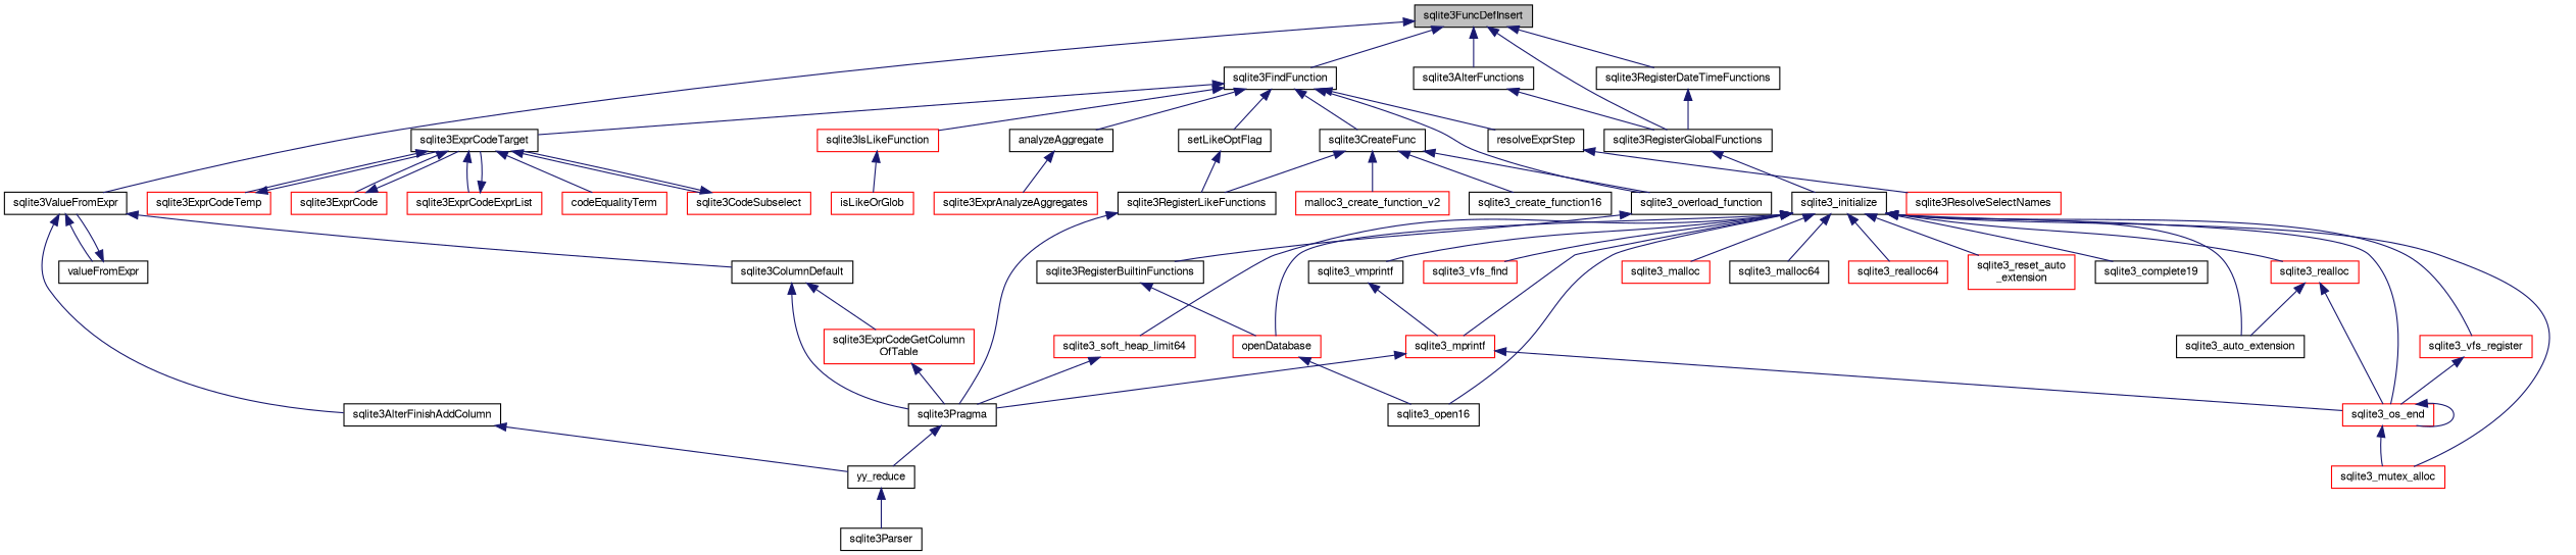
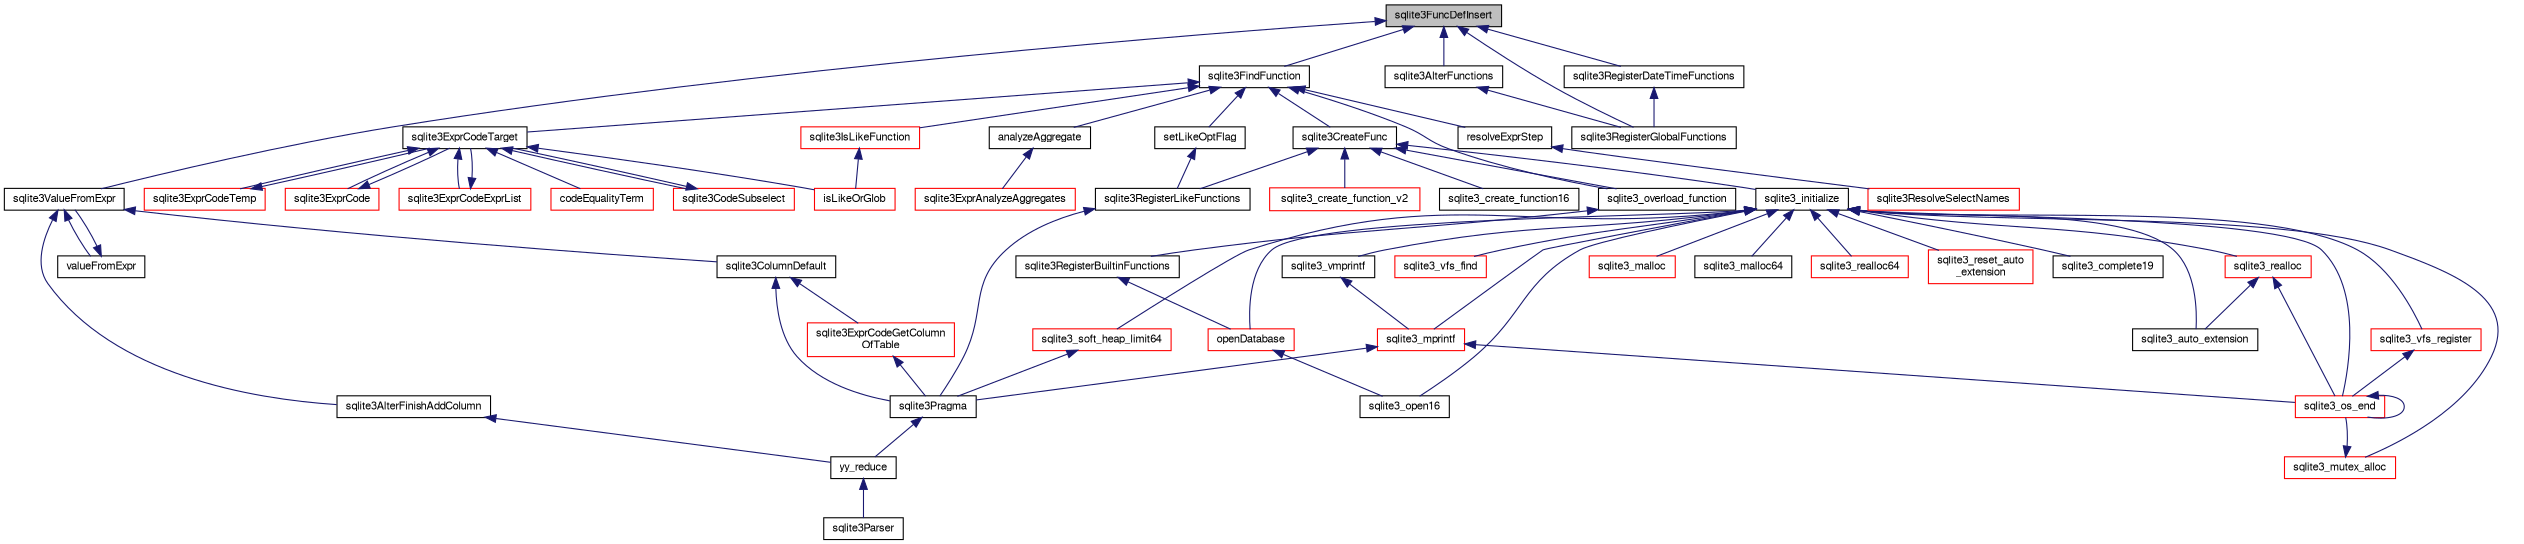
  digraph {
    rankdir=TB
    node [color=black fillcolor=white fontname=FreeSans fontsize=10 shape=record style=filled]
    edge [color=midnightblue dir=back fontname=FreeSans fontsize=10 labelfontname=FreeSans labelfontsize=10 style=solid]
    n1 [fillcolor=grey75 fontcolor=black height=0.2 label=sqlite3FuncDefInsert width=0.4]
    n2 [height=0.2 label=sqlite3RegisterDateTimeFunctions width=0.4]
    n3 [height=0.2 label=sqlite3RegisterGlobalFunctions width=0.4]
    n4 [height=0.2 label=sqlite3ValueFromExpr width=0.4]
    n5 [height=0.2 label=sqlite3AlterFunctions width=0.4]
    n6 [height=0.2 label=sqlite3FindFunction width=0.4]
    n7 [height=0.2 label=sqlite3_initialize width=0.4]
    n8 [height=0.2 label=valueFromExpr width=0.4]
    n9 [height=0.2 label=sqlite3AlterFinishAddColumn width=0.4]
    n10 [height=0.2 label=sqlite3ColumnDefault width=0.4]
    n11 [height=0.2 label=resolveExprStep width=0.4]
    n12 [height=0.2 label=sqlite3ExprCodeTarget width=0.4]
    n13 [height=0.2 label=analyzeAggregate width=0.4]
    n14 [height=0.2 label=setLikeOptFlag width=0.4]
    n15 [color=red height=0.2 label=sqlite3IsLikeFunction width=0.4]
    n16 [height=0.2 label=sqlite3CreateFunc width=0.4]
    n17 [height=0.2 label=sqlite3_overload_function width=0.4]
    n18 [color=red height=0.2 label=sqlite3_vfs_find width=0.4]
    n19 [color=red height=0.2 label=sqlite3_vfs_register width=0.4]
    n20 [color=red height=0.2 label=sqlite3_os_end width=0.4]
    n21 [color=red height=0.2 label=sqlite3_mutex_alloc width=0.4]
    n22 [color=red height=0.2 label=sqlite3_soft_heap_limit64 width=0.4]
    n23 [color=red height=0.2 label=sqlite3_malloc width=0.4]
    n24 [height=0.2 label=sqlite3_malloc64 width=0.4]
    n25 [color=red height=0.2 label=sqlite3_realloc width=0.4]
    n26 [height=0.2 label=sqlite3_auto_extension width=0.4]
    n27 [color=red height=0.2 label=sqlite3_realloc64 width=0.4]
    n28 [height=0.2 label=sqlite3_vmprintf width=0.4]
    n29 [color=red height=0.2 label=sqlite3_mprintf width=0.4]
    n30 [color=red height=0.2 label="sqlite3_reset_auto\l_extension" width=0.4]
    n31 [height=0.2 label=sqlite3_complete19 width=0.4]
    n32 [color=red height=0.2 label=openDatabase width=0.4]
    n33 [height=0.2 label=sqlite3_open16 width=0.4]
    n34 [height=0.2 label=sqlite3Pragma width=0.4]
    n35 [height=0.2 label=yy_reduce width=0.4]
    n36 [height=0.2 label=sqlite3Parser width=0.4]
    n37 [color=red height=0.2 label="sqlite3ExprCodeGetColumn\lOfTable" width=0.4]
    n38 [color=red height=0.2 label=sqlite3ResolveSelectNames width=0.4]
    n39 [color=red height=0.2 label=sqlite3CodeSubselect width=0.4]
    n40 [color=red height=0.2 label=sqlite3ExprCodeTemp width=0.4]
    n41 [color=red height=0.2 label=sqlite3ExprCode width=0.4]
    n42 [color=red height=0.2 label=sqlite3ExprCodeExprList width=0.4]
    n43 [color=red height=0.2 label=isLikeOrGlob width=0.4]
    n44 [color=red height=0.2 label=codeEqualityTerm width=0.4]
    n45 [color=red height=0.2 label=sqlite3ExprAnalyzeAggregates width=0.4]
    n46 [height=0.2 label=sqlite3RegisterLikeFunctions width=0.4]
-   n47 [color=red height=0.2 label=malloc3_create_function_v2 width=0.4]
+   n47 [color=red height=0.2 label=sqlite3_create_function_v2 width=0.4]
    n48 [height=0.2 label=sqlite3_create_function16 width=0.4]
    n49 [height=0.2 label=sqlite3RegisterBuiltinFunctions width=0.4]
    n1 -> n2
    n1 -> n3
    n1 -> n4
    n1 -> n5
    n1 -> n6
    n2 -> n3
-   n3 -> n7
+   n16 -> n7
    n4 -> n8
    n4 -> n9
    n4 -> n10
    n5 -> n3
    n6 -> n11
    n6 -> n12
    n6 -> n13
    n6 -> n14
    n6 -> n15
    n6 -> n16
    n6 -> n17
    n7 -> n18
    n7 -> n19
    n7 -> n20
    n7 -> n21
    n7 -> n22
    n7 -> n23
    n7 -> n24
    n7 -> n25
    n7 -> n26
    n7 -> n27
    n7 -> n28
    n7 -> n29
    n7 -> n30
    n7 -> n31
    n7 -> n32
    n7 -> n33
    n8 -> n4
    n9 -> n35
    n10 -> n34
    n10 -> n37
    n11 -> n38
    n12 -> n39
    n12 -> n40
    n12 -> n41
    n12 -> n42
+   n12 -> n43
    n12 -> n44
    n13 -> n45
    n14 -> n46
    n15 -> n43
    n16 -> n17
    n16 -> n46
    n16 -> n47
    n16 -> n48
    n17 -> n49
    n19 -> n20
    n20 -> n20
-   n20 -> n21
+   n21 -> n20
    n22 -> n34
    n25 -> n20
    n25 -> n26
    n28 -> n29
    n29 -> n20
    n29 -> n34
    n32 -> n33
    n34 -> n35
    n35 -> n36
    n37 -> n34
    n39 -> n12
    n40 -> n12
    n41 -> n12
    n42 -> n12
    n46 -> n34
    n49 -> n32
  }
